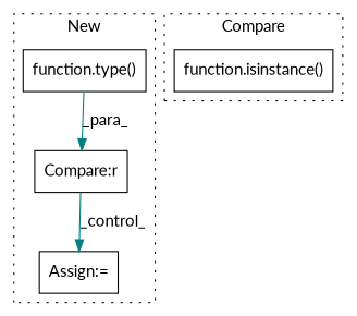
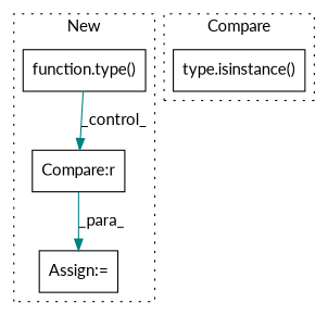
  digraph {
    fontname=Lato
    node [a=75 fontname=Lato shape=box]
    edge [color=teal fontname=Lato]
    n1 [l="5,1" label="function.type()" s="1910,1916"]
    n2 [a=40 l=14 label="Compare:r" s=1929]
    n3 [a=68 l=3 label="Assign:=" s=2191]
-   n4 [l="11,1" label="function.isinstance()" s="1909,1932"]
+   n4 [l="11,1" label="type.isinstance()" s="1909,1932"]
    subgraph cluster_1 {
      label=New
      style=dotted
      n1
      n2
      n3
    }
    subgraph cluster_2 {
      label=Compare
      style=dotted
      n4
    }
-   n1 -> n2 [label=_para_]
-   n2 -> n3 [label=_control_]
+   n1 -> n2 [label=_control_]
+   n2 -> n3 [label=_para_]
  }
